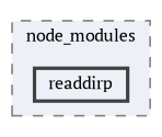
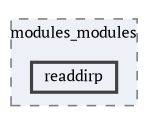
  digraph {
    compound=true
    rankdir=LR
    fontname="PT Serif"
    n1 [color=grey25 fillcolor="#edf0f7" fontname="PT Serif" fontsize=10 height=0.2 label=readdirp shape=box style="filled,bold" width=0.4]
    subgraph cluster_1 {
      bgcolor="#edf0f7"
      fontsize=10
-     label=node_modules
+     label=modules_modules
      pencolor=grey50
      style="filled,dashed"
      n1
    }
  }
